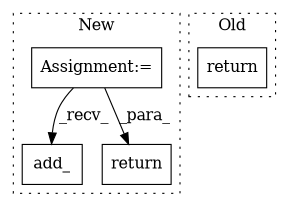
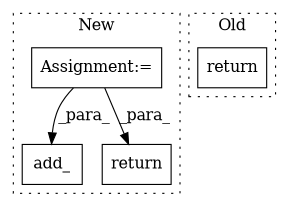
  digraph {
    node [a=41 l=7 shape=box]
    n1 [a=32 l="5,1" label=add_ s="3836,3856"]
    n2 [a=7 l=1 label="Assignment:=" s=3789]
    n3 [label=return s=3863]
    n4 [label=return s=2919]
    subgraph cluster_1 {
      label=New
      style=dotted
      n1
      n2
      n3
    }
    subgraph cluster_2 {
      label=Old
      style=dotted
      n4
    }
-   n2 -> n1 [label=_recv_]
+   n2 -> n1 [label=_para_]
    n2 -> n3 [label=_para_]
  }
